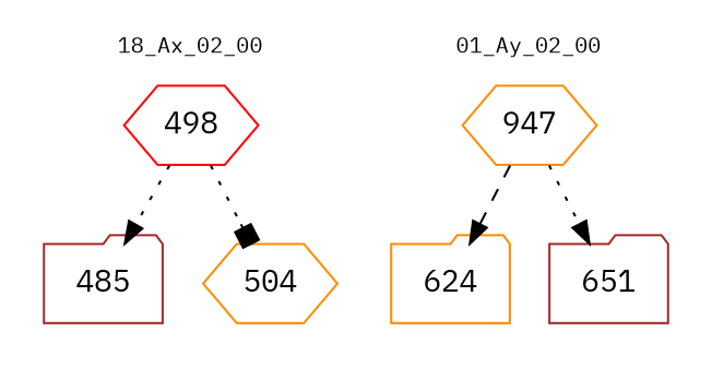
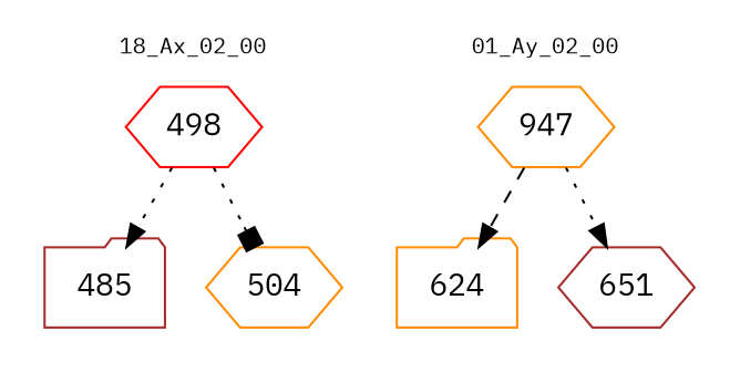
  digraph {
    fontname="IBM Plex Mono"
    node [color=darkorange fontname="IBM Plex Mono" shape=hexagon]
    edge [arrowhead=normal color=black fontname="IBM Plex Mono" style=dotted]
    n1 [color=red label=498]
    n2 [color=brown label=485 shape=folder]
    n3 [label=504]
    n4 [label=947]
    n5 [label=624 shape=folder]
-   n6 [color=brown label=651 shape=folder]
+   n6 [color=brown label=651]
    subgraph cluster_1 {
      color=white
      fontsize=10
      label="18_Ax_02_00"
      n1
      n2
      n3
    }
    subgraph cluster_2 {
      color=white
      fontsize=10
      label="01_Ay_02_00"
      n4
      n5
      n6
    }
    n1 -> n2
    n1 -> n3 [arrowhead=box]
    n4 -> n5 [style=dashed]
    n4 -> n6
  }
